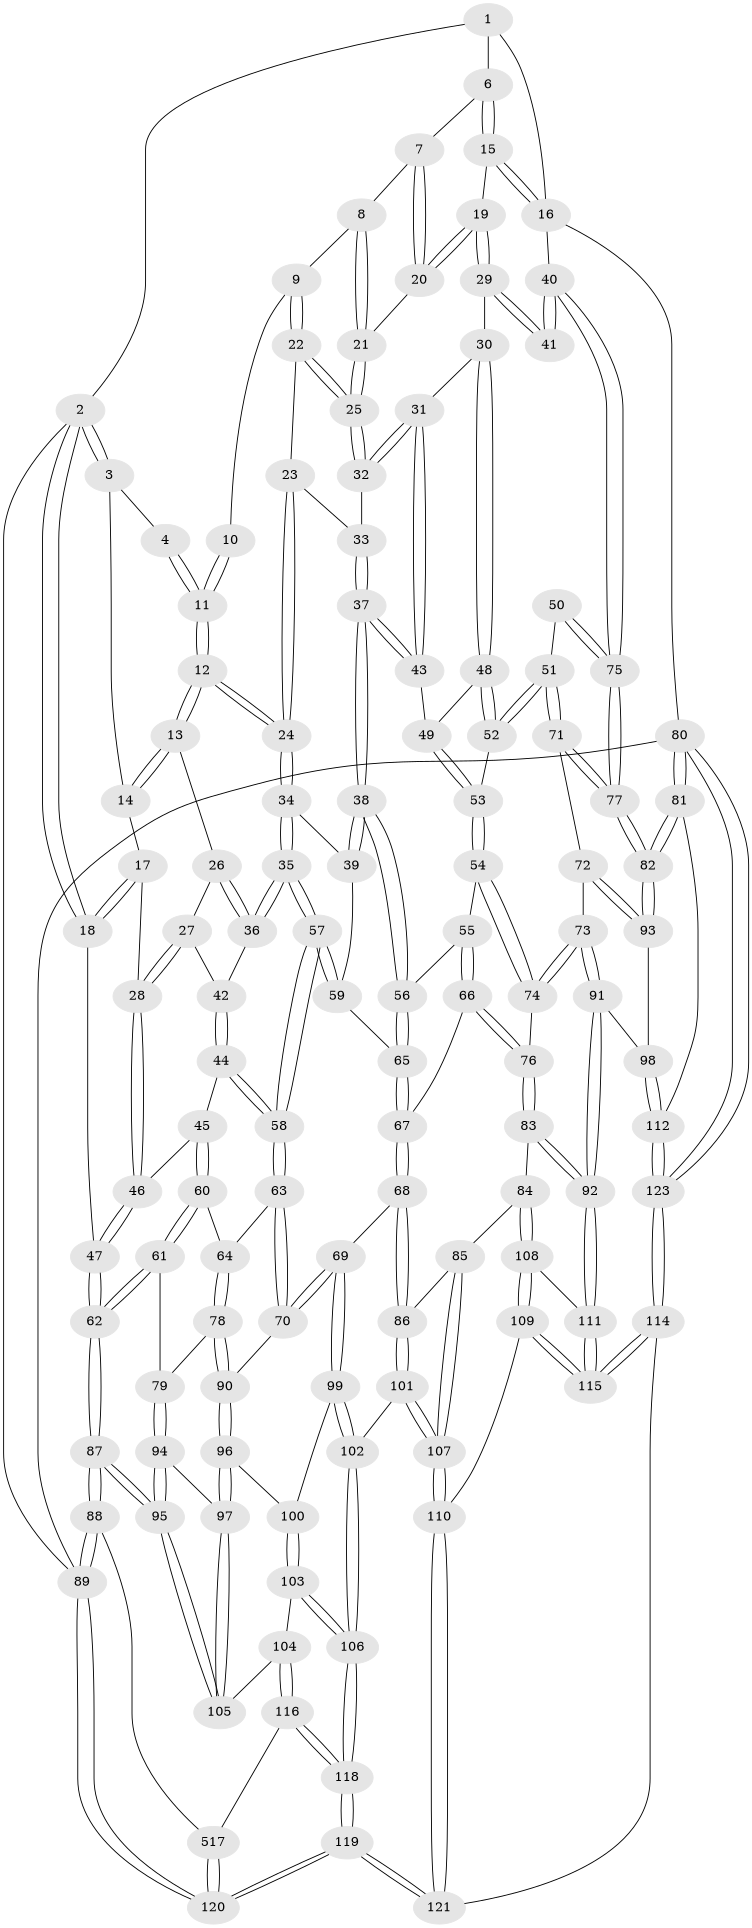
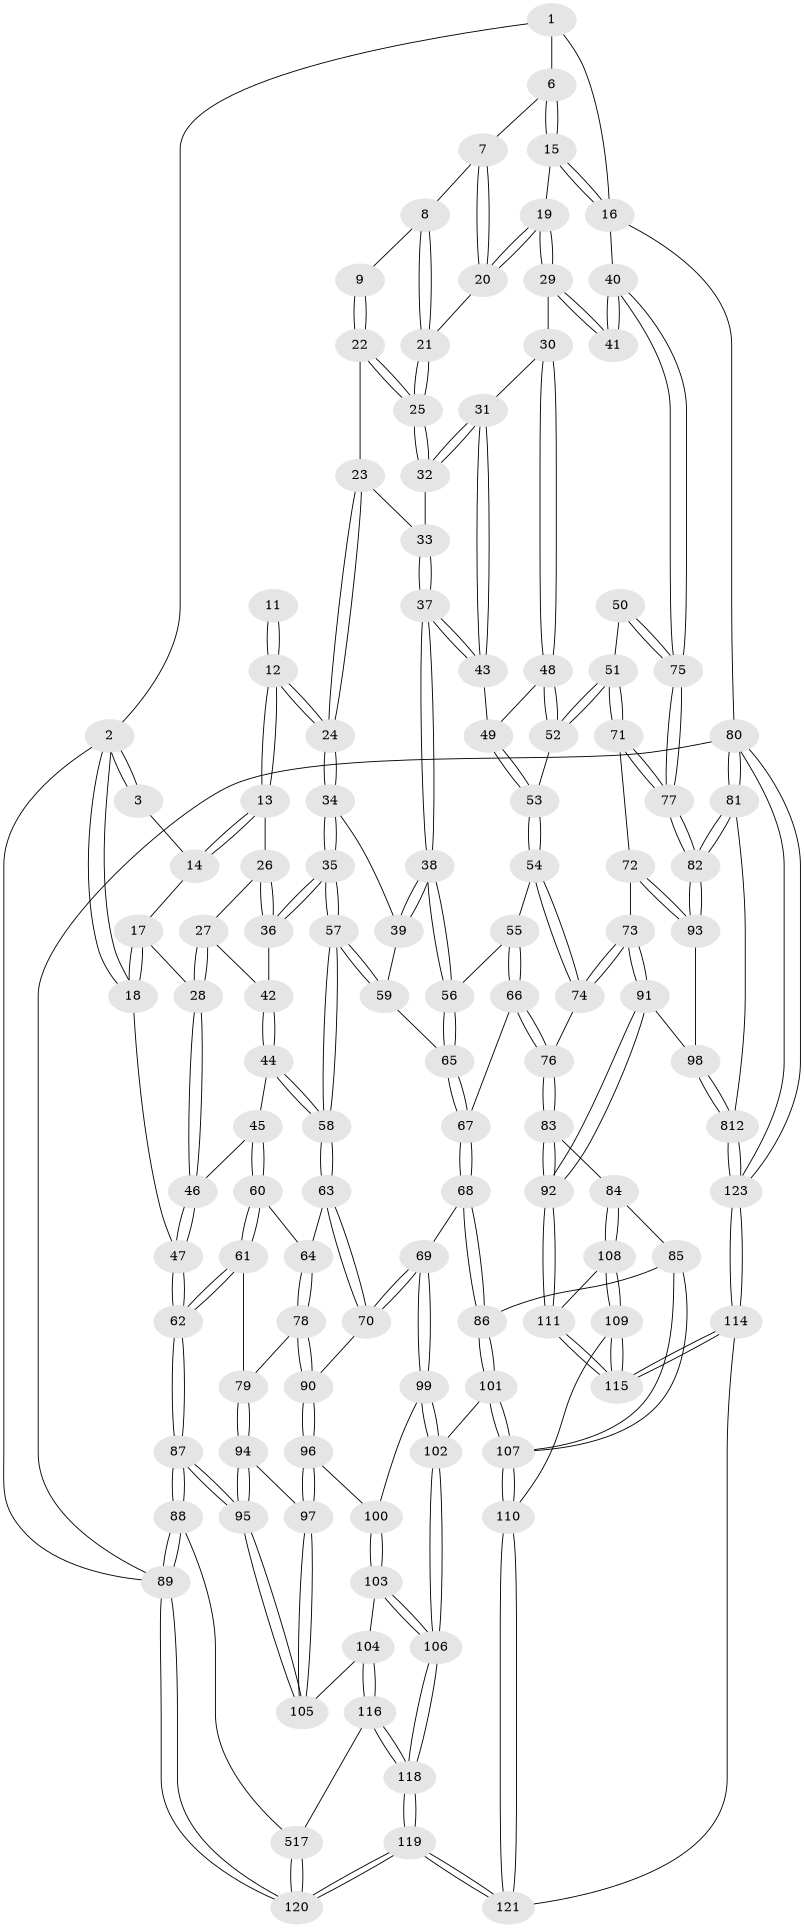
  graph {
    node [color=gray90 style=filled]
    1
    2
    6
    16
    3
    18
    89
    7
    15
    40
    80
-   4
    14
    47
    120
    11
    17
    12
-   10
    8
    20
    19
    9
    21
    22
    25
    23
    13
    24
    26
    34
    27
    36
    28
    29
    41
    75
    81
    n39 [label=123]
    46
    62
    30
    32
    33
    37
    35
    39
    42
    44
    31
    48
    43
    49
    52
    38
    57
    59
    58
    56
    65
    77
    50
    51
    45
    53
    60
    63
    61
    64
    87
    54
    71
    72
    55
    74
    66
    76
    67
    70
    79
    78
    94
    88
    95
    90
    68
    83
    69
    86
    99
    101
    100
    102
    96
    73
    93
    82
    91
    98
    92
    84
    97
-   112
+   112 [label=812]
    114
    85
    108
    111
    107
    109
    110
    n111 [label=517]
    105
    115
    103
    106
    104
    118
    116
    119
    121
    1 -- 2
    1 -- 6
    1 -- 16
    2 -- 3
    2 -- 3
    2 -- 18
    2 -- 18
    2 -- 89
    6 -- 7
    6 -- 15
    6 -- 15
    16 -- 40
    16 -- 80
-   3 -- 4
    3 -- 14
    18 -- 47
    89 -- 120
    89 -- 120
    7 -- 8
    7 -- 20
    7 -- 20
    15 -- 16
    15 -- 16
    15 -- 19
    40 -- 41
    40 -- 41
    40 -- 75
    40 -- 75
    80 -- 89
    80 -- 81
    80 -- 81
    80 -- n39
    80 -- n39
-   4 -- 11
-   4 -- 11
    14 -- 17
    47 -- 62
    47 -- 62
    11 -- 12
    11 -- 12
    17 -- 18
    17 -- 18
    17 -- 28
    12 -- 13
    12 -- 13
    12 -- 24
    12 -- 24
-   10 -- 11
-   10 -- 11
    8 -- 9
    8 -- 21
    8 -- 21
    20 -- 21
    19 -- 20
    19 -- 20
    19 -- 29
    19 -- 29
-   9 -- 10
    9 -- 22
    9 -- 22
    21 -- 25
    21 -- 25
    22 -- 25
    22 -- 25
    22 -- 23
    25 -- 32
    25 -- 32
    23 -- 24
    23 -- 24
    23 -- 33
    13 -- 14
    13 -- 14
    13 -- 26
    24 -- 34
    24 -- 34
    26 -- 27
    26 -- 36
    26 -- 36
    34 -- 35
    34 -- 35
    34 -- 39
    27 -- 28
    27 -- 28
    27 -- 42
    36 -- 42
    28 -- 46
    28 -- 46
    29 -- 41
    29 -- 41
    29 -- 30
    75 -- 77
    75 -- 77
    81 -- 82
    81 -- 82
    81 -- 112
    n39 -- 114
    n39 -- 114
    46 -- 47
    46 -- 47
    62 -- 87
    62 -- 87
    30 -- 31
    30 -- 48
    30 -- 48
    32 -- 33
    33 -- 37
    33 -- 37
    37 -- 43
    37 -- 43
    37 -- 38
    37 -- 38
    35 -- 36
    35 -- 36
    35 -- 57
    35 -- 57
    39 -- 59
    42 -- 44
    42 -- 44
    44 -- 58
    44 -- 58
    44 -- 45
    31 -- 32
    31 -- 32
    31 -- 43
    31 -- 43
    48 -- 49
    48 -- 52
    48 -- 52
    43 -- 49
    49 -- 53
    49 -- 53
    52 -- 53
    38 -- 39
    38 -- 39
    38 -- 56
    38 -- 56
    57 -- 59
    57 -- 59
    57 -- 58
    57 -- 58
    59 -- 65
    58 -- 63
    58 -- 63
    56 -- 65
    56 -- 65
    65 -- 67
    65 -- 67
    77 -- 82
    77 -- 82
    50 -- 75
    50 -- 75
    50 -- 51
    51 -- 52
    51 -- 52
    51 -- 71
    51 -- 71
    45 -- 46
    45 -- 60
    45 -- 60
    53 -- 54
    53 -- 54
    60 -- 61
    60 -- 61
    60 -- 64
    63 -- 64
    63 -- 70
    63 -- 70
    61 -- 62
    61 -- 62
    61 -- 79
    64 -- 78
    64 -- 78
    87 -- 88
    87 -- 88
    87 -- 95
    87 -- 95
    54 -- 55
    54 -- 74
    54 -- 74
    71 -- 77
    71 -- 77
    71 -- 72
    72 -- 73
    72 -- 93
    72 -- 93
    55 -- 56
    55 -- 66
    55 -- 66
    74 -- 76
    66 -- 76
    66 -- 76
    66 -- 67
    76 -- 83
    76 -- 83
    67 -- 68
    67 -- 68
    70 -- 90
    79 -- 94
    79 -- 94
    78 -- 79
    78 -- 90
    78 -- 90
    94 -- 95
    94 -- 95
    94 -- 97
    88 -- 89
    88 -- 89
    88 -- n111
    95 -- 105
    95 -- 105
    90 -- 96
    90 -- 96
    68 -- 69
    68 -- 86
    68 -- 86
    83 -- 92
    83 -- 92
    83 -- 84
    69 -- 70
    69 -- 70
    69 -- 99
    69 -- 99
    86 -- 101
    86 -- 101
    99 -- 100
    99 -- 102
    99 -- 102
    101 -- 102
    101 -- 107
    101 -- 107
    100 -- 103
    100 -- 103
    102 -- 106
    102 -- 106
    96 -- 100
    96 -- 97
    96 -- 97
    73 -- 74
    73 -- 74
    73 -- 91
    73 -- 91
    93 -- 98
    82 -- 93
    82 -- 93
    91 -- 98
    91 -- 92
    91 -- 92
    98 -- 112
    98 -- 112
    92 -- 111
    92 -- 111
    84 -- 85
    84 -- 108
    84 -- 108
    97 -- 105
    97 -- 105
    112 -- n39
    112 -- n39
    114 -- 115
    114 -- 115
    114 -- 121
    85 -- 86
    85 -- 107
    85 -- 107
    108 -- 111
    108 -- 109
    108 -- 109
    111 -- 115
    111 -- 115
    107 -- 110
    107 -- 110
    109 -- 110
    109 -- 115
    109 -- 115
    110 -- 121
    110 -- 121
    n111 -- 120
    n111 -- 120
    103 -- 106
    103 -- 106
    103 -- 104
    106 -- 118
    106 -- 118
    104 -- 105
    104 -- 116
    104 -- 116
    118 -- 119
    118 -- 119
    116 -- n111
    116 -- 118
    116 -- 118
    119 -- 120
    119 -- 120
    119 -- 121
    119 -- 121
  }
